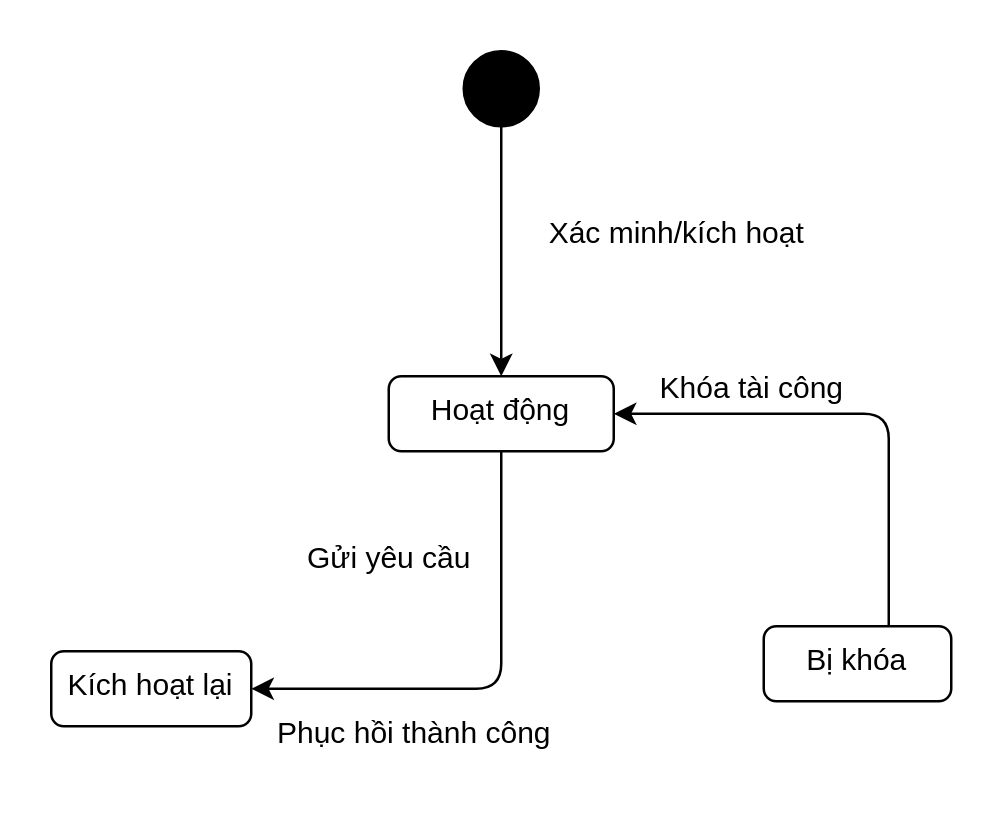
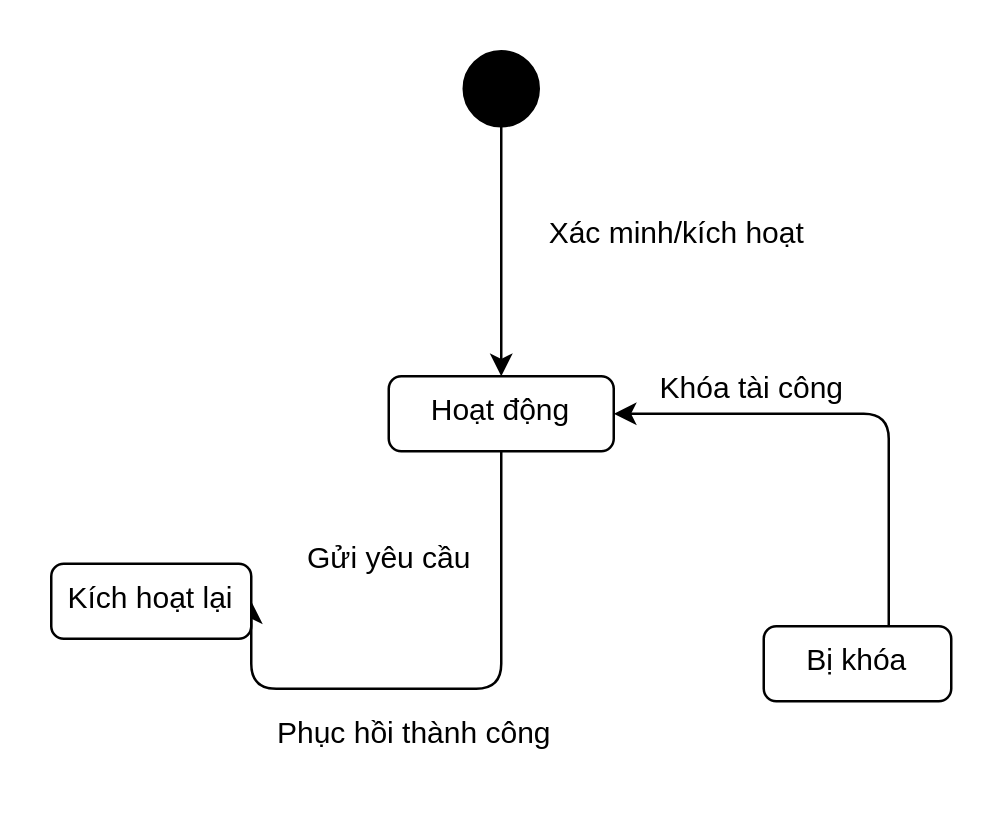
  <mxCell id="0" />
  <mxCell id="1" parent="0" />
  <mxCell id="2" style="edgeStyle=none;html=1;entryX=0.5;entryY=0;entryDx=0;entryDy=0;" edge="1" parent="1" source="3" target="5"><mxGeometry relative="1" as="geometry" /></mxCell>
  <mxCell id="3" value="" style="ellipse;fillColor=strokeColor;html=1;" vertex="1" parent="1"><mxGeometry x="185" y="20" width="30" height="30" as="geometry" /></mxCell>
  <mxCell id="4" style="edgeStyle=orthogonalEdgeStyle;html=1;entryX=1;entryY=0.5;entryDx=0;entryDy=0;" edge="1" parent="1" source="5" target="8"><mxGeometry relative="1" as="geometry"><Array as="points"><mxPoint x="200" y="275" /></Array></mxGeometry></mxCell>
  <mxCell id="5" value="Hoạt động" style="html=1;align=center;verticalAlign=top;rounded=1;absoluteArcSize=1;arcSize=10;dashed=0;whiteSpace=wrap;" vertex="1" parent="1"><mxGeometry x="155" y="150" width="90" height="30" as="geometry" /></mxCell>
  <mxCell id="6" style="edgeStyle=orthogonalEdgeStyle;html=1;entryX=1;entryY=0.5;entryDx=0;entryDy=0;" edge="1" parent="1" source="7" target="5"><mxGeometry relative="1" as="geometry"><Array as="points"><mxPoint x="355" y="165" /></Array></mxGeometry></mxCell>
  <mxCell id="7" value="Bị khóa" style="html=1;align=center;verticalAlign=top;rounded=1;absoluteArcSize=1;arcSize=10;dashed=0;whiteSpace=wrap;" vertex="1" parent="1"><mxGeometry x="305" y="250" width="75" height="30" as="geometry" /></mxCell>
- <mxCell id="8" value="Kích hoạt lại" style="html=1;align=center;verticalAlign=top;rounded=1;absoluteArcSize=1;arcSize=10;dashed=0;whiteSpace=wrap;" vertex="1" parent="1"><mxGeometry x="20" y="260" width="80" height="30" as="geometry" /></mxCell>
+ <mxCell id="8" value="Kích hoạt lại" style="html=1;align=center;verticalAlign=top;rounded=1;absoluteArcSize=1;arcSize=10;dashed=0;whiteSpace=wrap;" vertex="1" parent="1"><mxGeometry x="20" y="225" width="80" height="30" as="geometry" /></mxCell>
  <mxCell id="9" value="Xác minh/kích hoạt" style="text;html=1;align=center;verticalAlign=middle;resizable=0;points=[];autosize=1;strokeColor=none;fillColor=none;" vertex="1" parent="1"><mxGeometry x="205" y="78" width="130" height="30" as="geometry" /></mxCell>
  <mxCell id="10" value="Khóa tài công" style="text;html=1;align=center;verticalAlign=middle;resizable=0;points=[];autosize=1;strokeColor=none;fillColor=none;" vertex="1" parent="1"><mxGeometry x="250" y="140" width="100" height="30" as="geometry" /></mxCell>
  <mxCell id="11" value="Gửi yêu cầu" style="text;html=1;align=center;verticalAlign=middle;resizable=0;points=[];autosize=1;strokeColor=none;fillColor=none;" vertex="1" parent="1"><mxGeometry x="110" y="208" width="90" height="30" as="geometry" /></mxCell>
  <mxCell id="12" value="Phục hồi thành công" style="text;html=1;align=center;verticalAlign=middle;resizable=0;points=[];autosize=1;strokeColor=none;fillColor=none;" vertex="1" parent="1"><mxGeometry x="100" y="278" width="130" height="30" as="geometry" /></mxCell>
